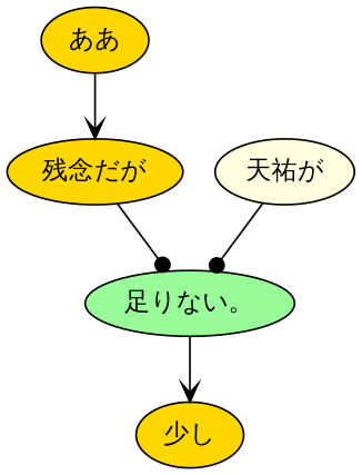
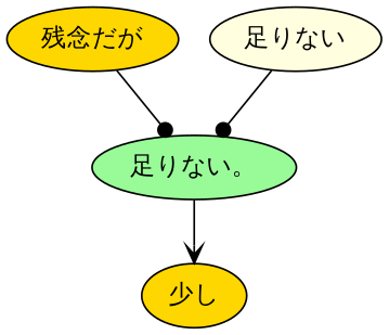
  digraph {
    fontname="Roboto Condensed"
    node [fillcolor=gold fontname="Roboto Condensed" style=filled]
    edge [arrowhead=vee fontname="Roboto Condensed"]
-   n1 [label="ああ"]
    n2 [label="残念だが"]
    n3 [fillcolor=palegreen label="足りない。"]
    n4 [label="少し"]
-   n5 [fillcolor=lightyellow label="天祐が"]
-   n1 -> n2
+   n5 [fillcolor=lightyellow label="足りない"]
    n2 -> n3 [arrowhead=dot]
    n3 -> n4
    n5 -> n3 [arrowhead=dot]
  }
